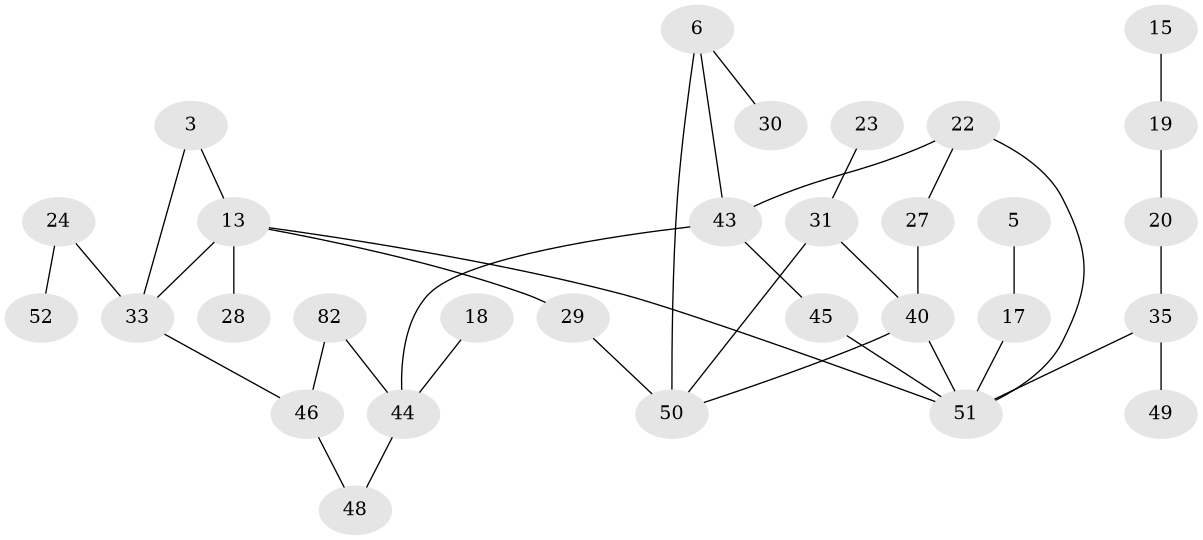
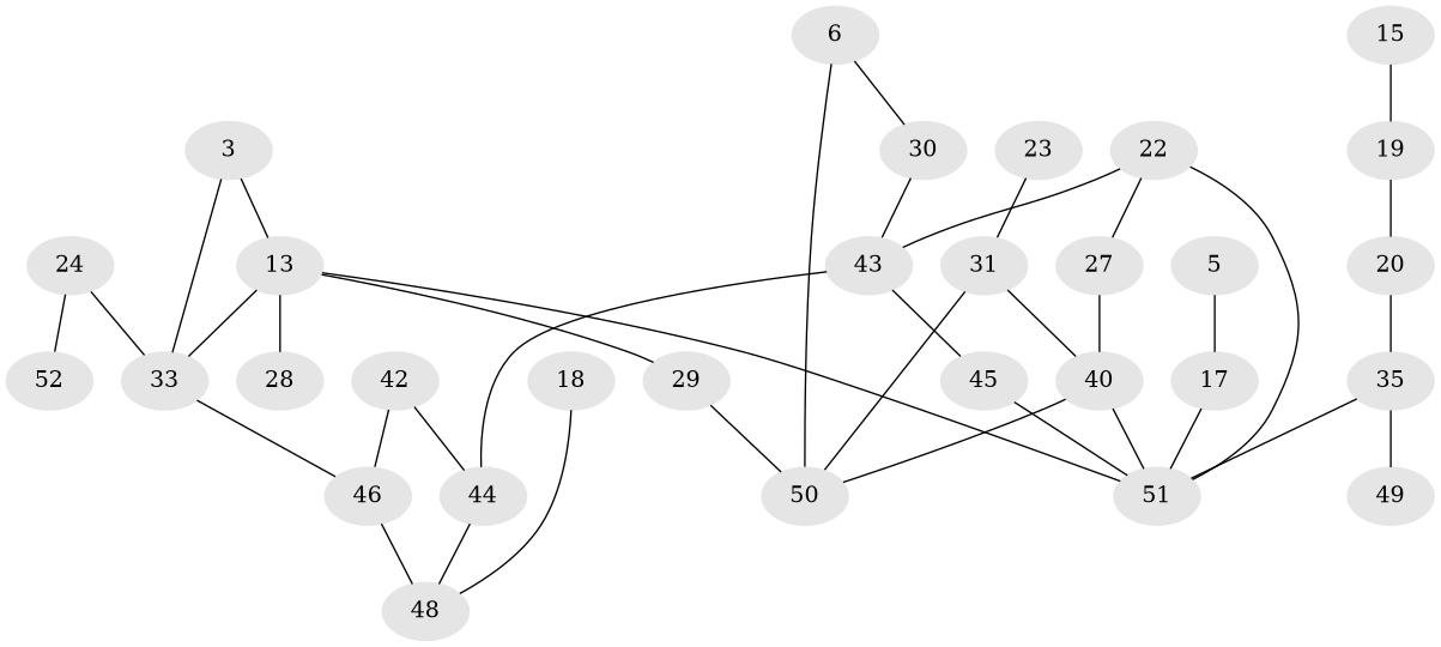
  graph {
    node [color=gray90 style=filled]
    edge [weight=1.0]
    3
    13
    33
    28
    29
    51
    46
    5
    17
    6
    30
    43
    50
    44
    45
    15
    19
    20
    18
    48
    35
    49
    22
    27
    31
    40
    23
    24
    52
-   42 [label=82]
+   42
    3 -- 13
    3 -- 33
    13 -- 33
    13 -- 28
    13 -- 29
    13 -- 51
    33 -- 46 [weight=2.0]
    29 -- 50
    46 -- 48 [weight=2.0]
    5 -- 17
    17 -- 51
    6 -- 30
-   6 -- 43
+   30 -- 43
    6 -- 50
    43 -- 44
    43 -- 45
    44 -- 48
    45 -- 51
    15 -- 19
    19 -- 20
    20 -- 35
-   18 -- 44
+   18 -- 48
    35 -- 51
    35 -- 49 [weight=2.0]
    22 -- 51
    22 -- 43
    22 -- 27 [weight=2.0]
    27 -- 40
    31 -- 50
    31 -- 40
    40 -- 51
    40 -- 50
    23 -- 31
    24 -- 33
    24 -- 52
    42 -- 46
    42 -- 44
  }
